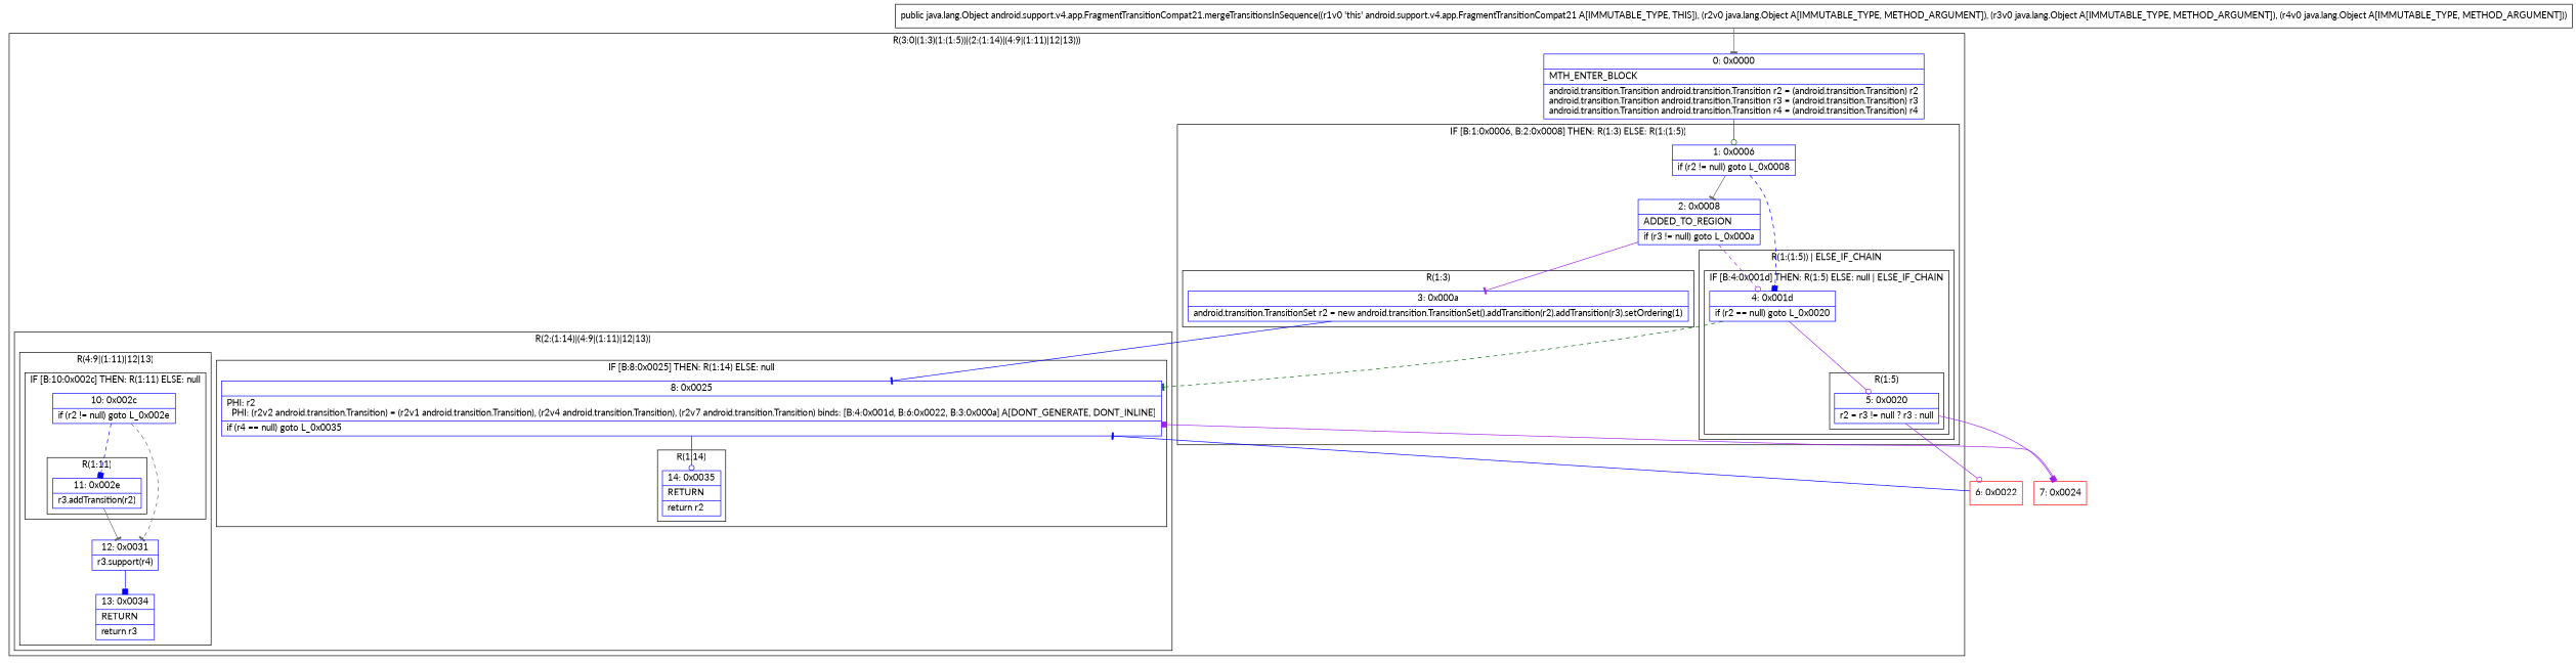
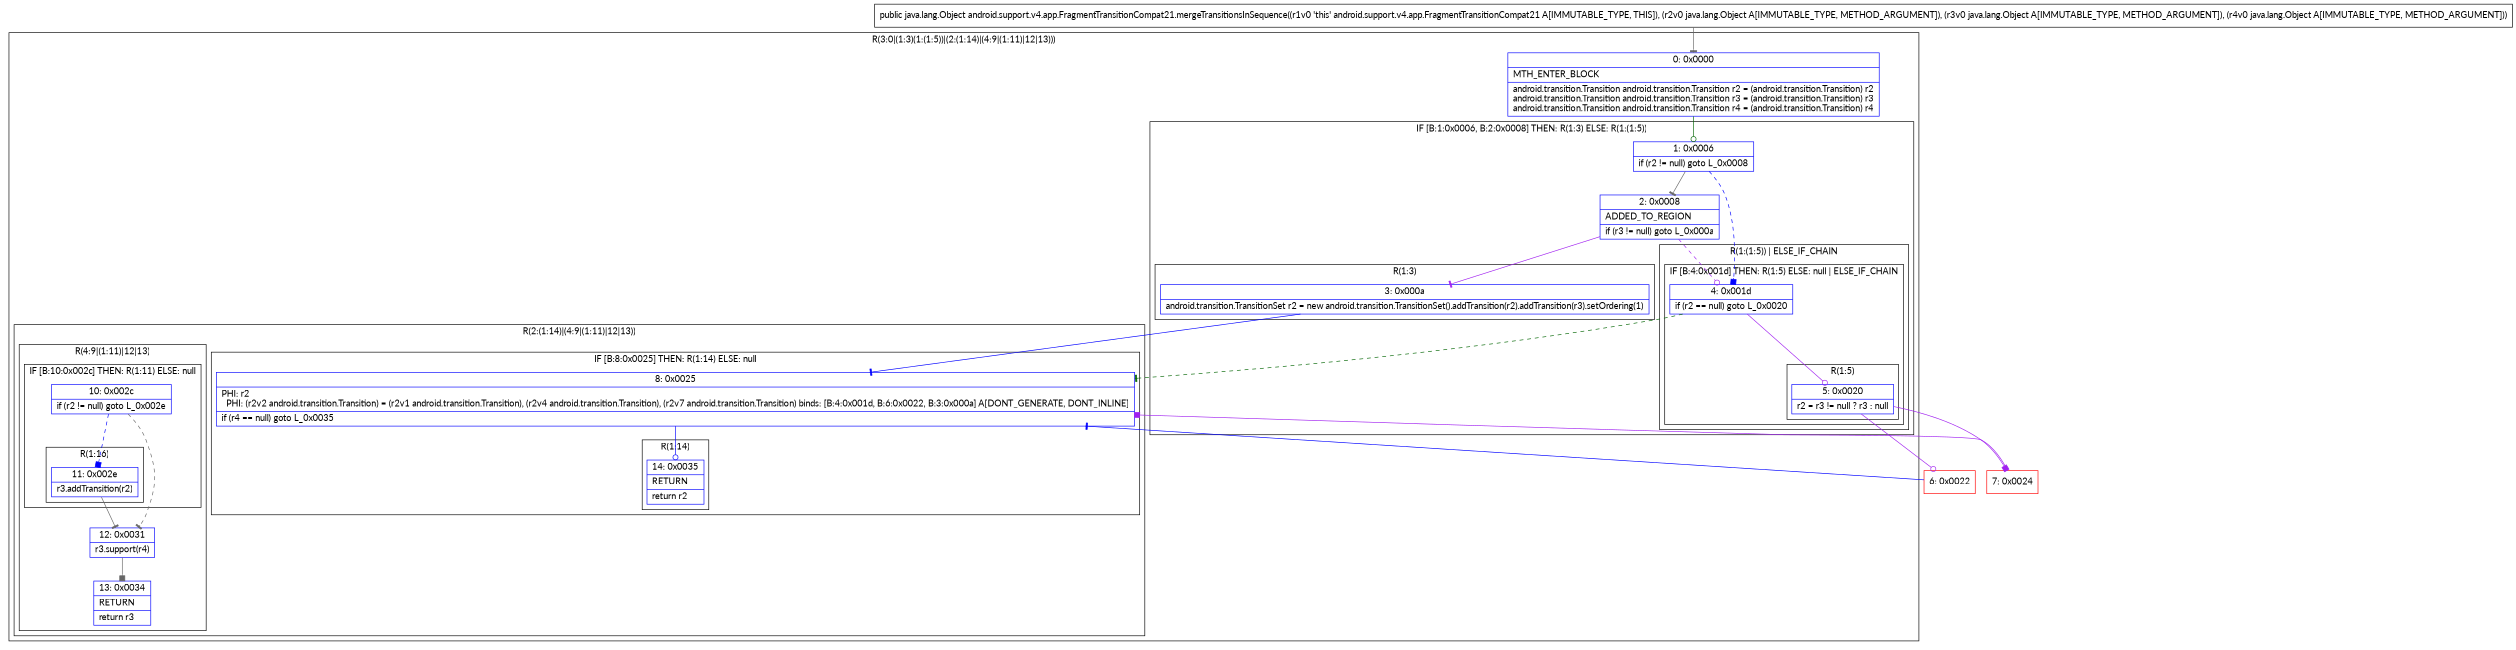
  digraph {
    fontname=Lato
    node [color=blue fontname=Lato shape=record]
    edge [arrowhead=tee color=blue fontname=Lato]
    n1 [label="{3\:\ 0x000a|android.transition.TransitionSet r2 = new android.transition.TransitionSet().addTransition(r2).addTransition(r3).setOrdering(1)\l}"]
    n2 [label="{5\:\ 0x0020|r2 = r3 != null ? r3 : null\l}"]
    n3 [label="{4\:\ 0x001d|if (r2 == null) goto L_0x0020\l}"]
    n4 [label="{1\:\ 0x0006|if (r2 != null) goto L_0x0008\l}"]
    n5 [label="{2\:\ 0x0008|ADDED_TO_REGION\l|if (r3 != null) goto L_0x000a\l}"]
    n6 [label="{14\:\ 0x0035|RETURN\l|return r2\l}"]
    n7 [label="{8\:\ 0x0025|PHI: r2 \l  PHI: (r2v2 android.transition.Transition) = (r2v1 android.transition.Transition), (r2v4 android.transition.Transition), (r2v7 android.transition.Transition) binds: [B:4:0x001d, B:6:0x0022, B:3:0x000a] A[DONT_GENERATE, DONT_INLINE]\l|if (r4 == null) goto L_0x0035\l}"]
    n8 [label="{11\:\ 0x002e|r3.addTransition(r2)\l}"]
    n9 [label="{10\:\ 0x002c|if (r2 != null) goto L_0x002e\l}"]
    n10 [label="{12\:\ 0x0031|r3.support(r4)\l}"]
    n11 [label="{13\:\ 0x0034|RETURN\l|return r3\l}"]
    n12 [label="{0\:\ 0x0000|MTH_ENTER_BLOCK\l|android.transition.Transition android.transition.Transition r2 = (android.transition.Transition) r2\landroid.transition.Transition android.transition.Transition r3 = (android.transition.Transition) r3\landroid.transition.Transition android.transition.Transition r4 = (android.transition.Transition) r4\l}"]
    n13 [color=red label="{6\:\ 0x0022}"]
    n14 [color=red label="{7\:\ 0x0024}"]
    n15 [label="{public java.lang.Object android.support.v4.app.FragmentTransitionCompat21.mergeTransitionsInSequence((r1v0 'this' android.support.v4.app.FragmentTransitionCompat21 A[IMMUTABLE_TYPE, THIS]), (r2v0 java.lang.Object A[IMMUTABLE_TYPE, METHOD_ARGUMENT]), (r3v0 java.lang.Object A[IMMUTABLE_TYPE, METHOD_ARGUMENT]), (r4v0 java.lang.Object A[IMMUTABLE_TYPE, METHOD_ARGUMENT])) }" color=""]
    subgraph cluster_1 {
      label="R(3:0|(1:3)(1:(1:5))|(2:(1:14)|(4:9|(1:11)|12|13)))"
      n12
      subgraph cluster_2 {
        label="IF [B:1:0x0006, B:2:0x0008] THEN: R(1:3) ELSE: R(1:(1:5))"
        n4
        n5
        subgraph cluster_3 {
          label="R(1:3)"
          n1
        }
        subgraph cluster_4 {
          label="R(1:(1:5)) | ELSE_IF_CHAIN\l"
          subgraph cluster_5 {
            label="IF [B:4:0x001d] THEN: R(1:5) ELSE: null | ELSE_IF_CHAIN\l"
            n3
            subgraph cluster_6 {
              label="R(1:5)"
              n2
            }
          }
        }
      }
      subgraph cluster_7 {
        label="R(2:(1:14)|(4:9|(1:11)|12|13))"
        subgraph cluster_8 {
          label="IF [B:8:0x0025] THEN: R(1:14) ELSE: null"
          n7
          subgraph cluster_9 {
            label="R(1:14)"
            n6
          }
        }
        subgraph cluster_10 {
          label="R(4:9|(1:11)|12|13)"
          n10
          n11
          subgraph cluster_11 {
            label="IF [B:10:0x002c] THEN: R(1:11) ELSE: null"
            n9
            subgraph cluster_12 {
-             label="R(1:11)"
+             label="R(1:16)"
              n8
            }
          }
        }
      }
    }
    n1 -> n7
    n2 -> n13 [arrowhead=odot color=purple]
    n2 -> n14 [arrowhead=box color=purple]
    n3 -> n2 [arrowhead=odot color=purple]
    n3 -> n7 [color=darkgreen style=dashed]
    n4 -> n3 [arrowhead=box style=dashed]
    n4 -> n5 [color=gray40]
    n5 -> n1 [color=purple]
    n5 -> n3 [arrowhead=odot color=purple style=dashed]
    n7 -> n6 [arrowhead=odot]
    n8 -> n10 [color=gray40]
    n9 -> n8 [arrowhead=box style=dashed]
    n9 -> n10 [color=gray40 style=dashed]
-   n10 -> n11 [arrowhead=box]
+   n10 -> n11 [arrowhead=box color=gray40]
    n12 -> n4 [arrowhead=odot color=darkgreen]
    n13 -> n7
    n14 -> n7 [arrowhead=box color=purple]
    n15 -> n12 [color=gray40]
  }
